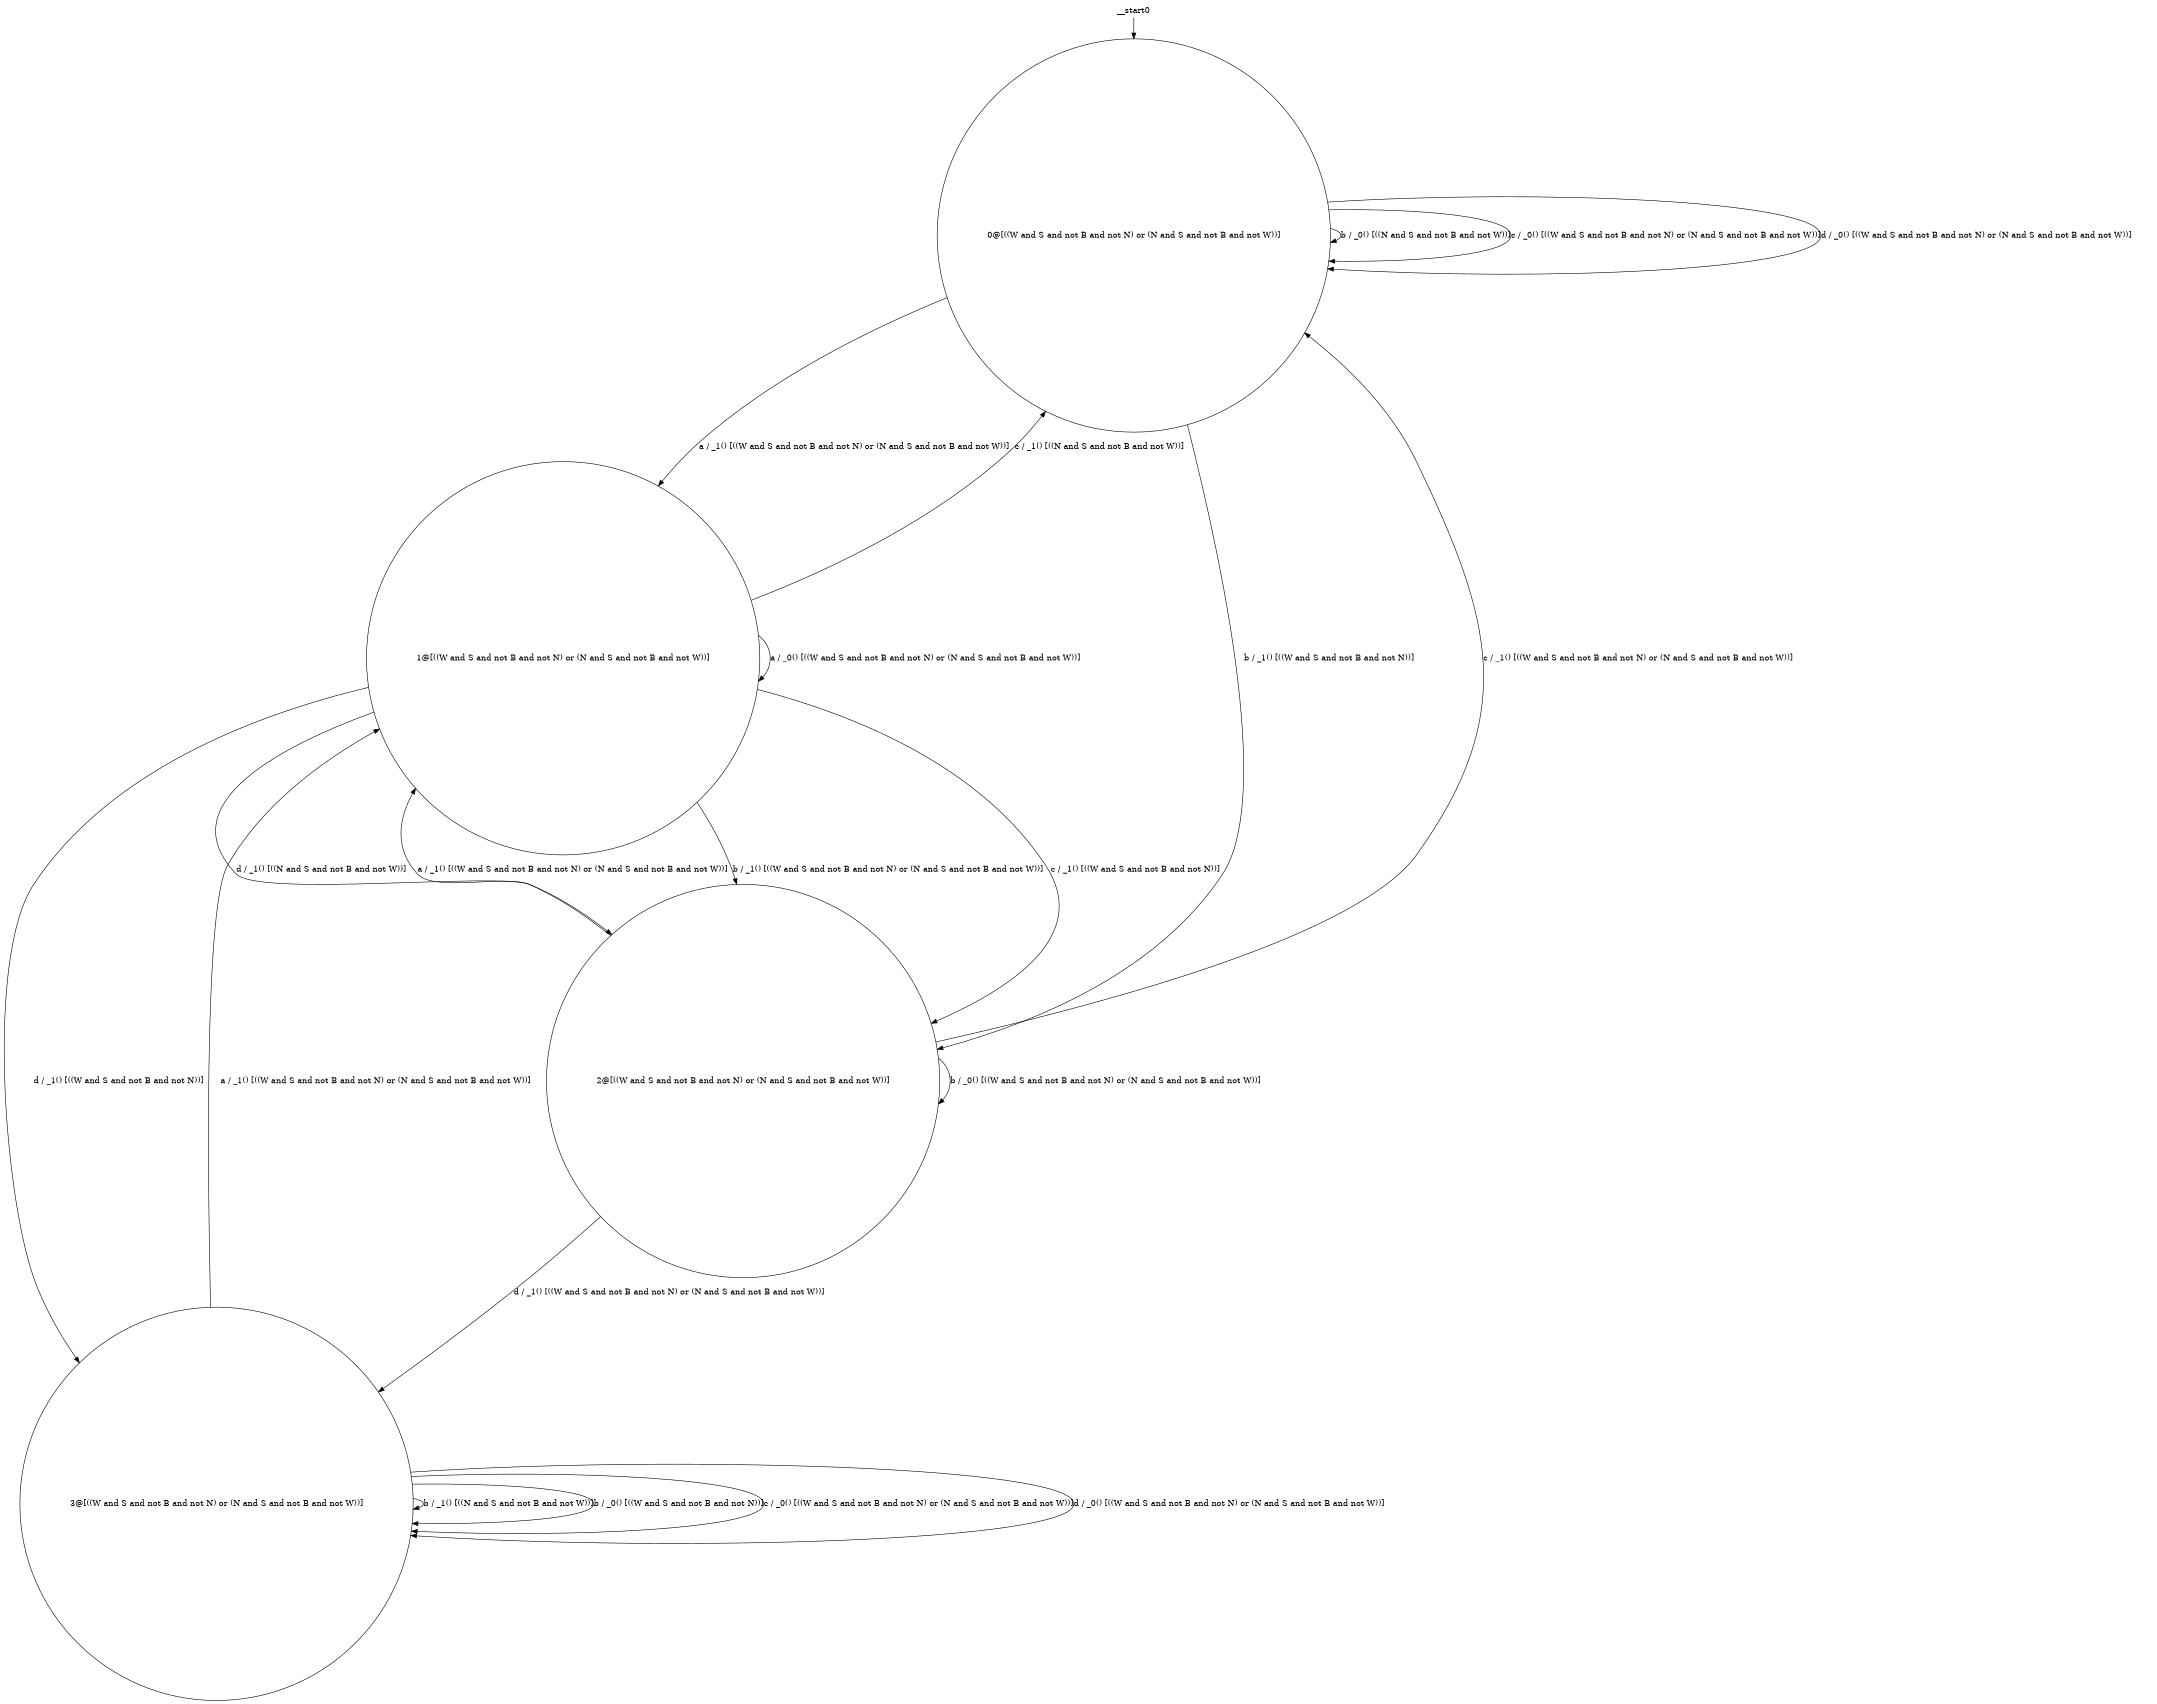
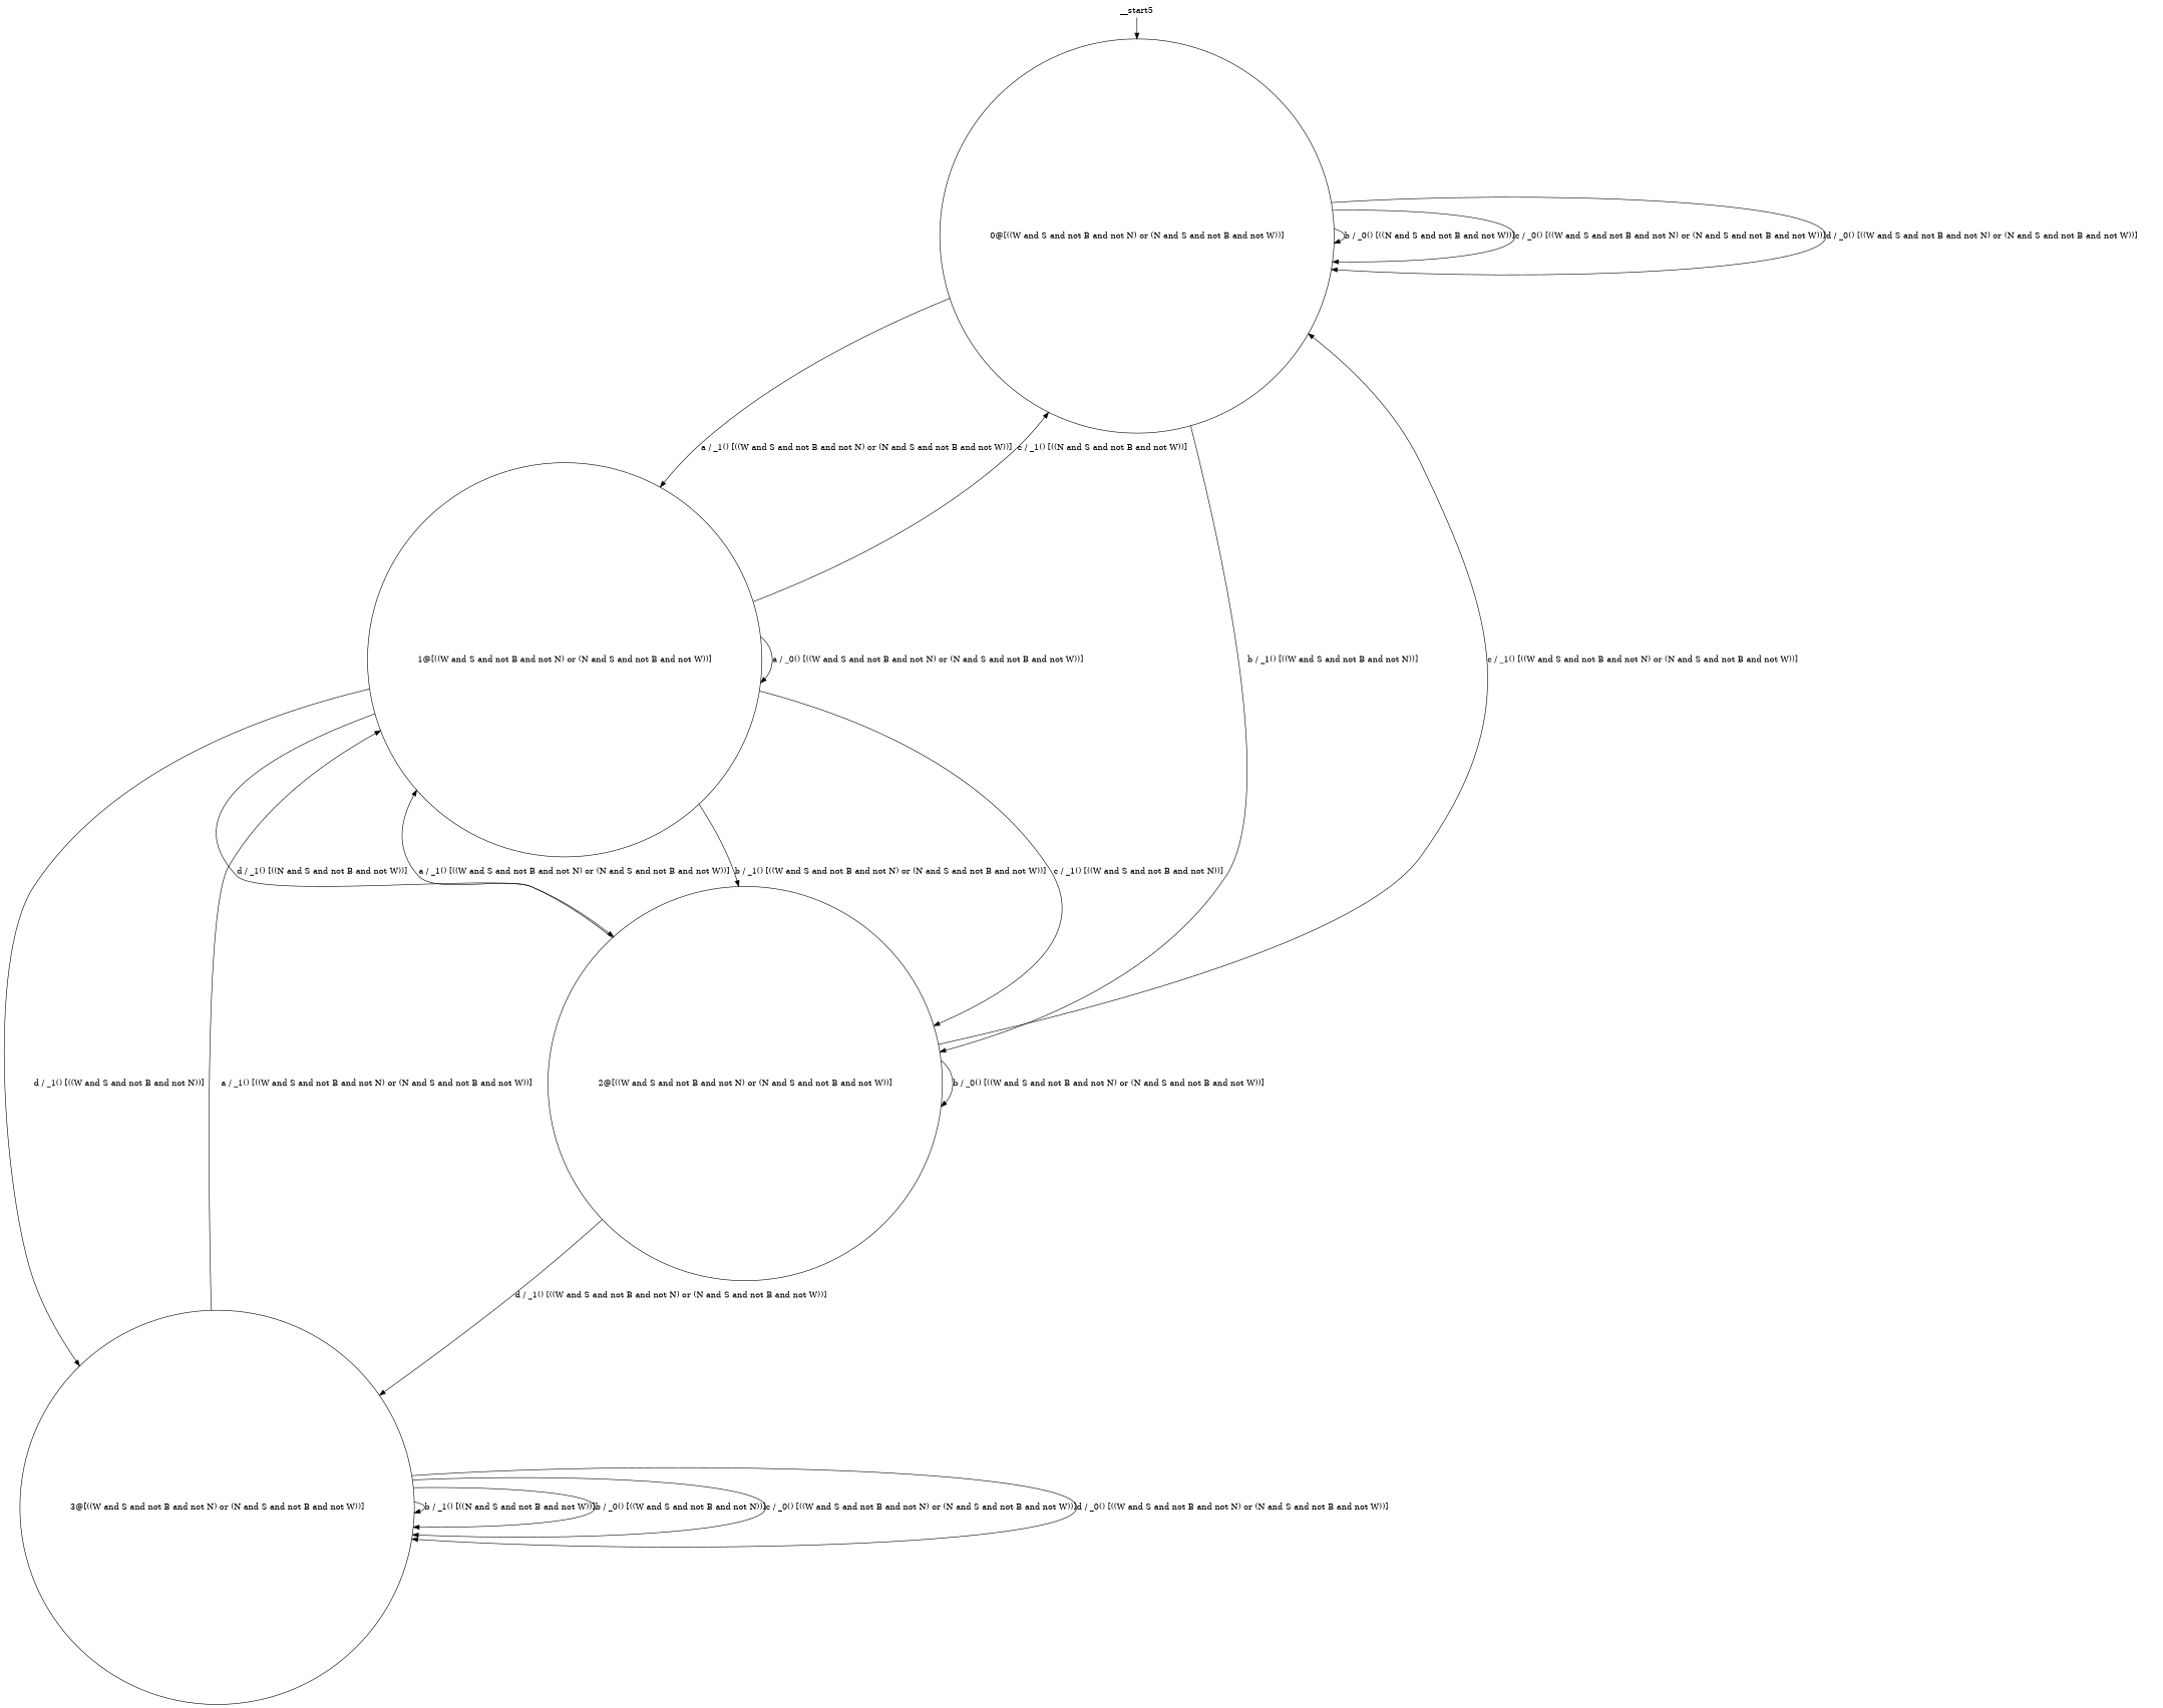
  digraph {
    node [shape=circle]
    edge [lblstyle="above, sloped"]
    n1 [label="0@[((W and S and not B and not N) or (N and S and not B and not W))]"]
    n2 [label="1@[((W and S and not B and not N) or (N and S and not B and not W))]"]
    n3 [label="2@[((W and S and not B and not N) or (N and S and not B and not W))]"]
    n4 [label="3@[((W and S and not B and not N) or (N and S and not B and not W))]"]
-   __start0 [height=0 shape=none width=0]
+   __start0 [height=0 shape=none width=0 label=__start5]
    n1 -> n1 [label="b / _0() [((N and S and not B and not W))]"]
    n1 -> n1 [label="c / _0() [((W and S and not B and not N) or (N and S and not B and not W))]"]
    n1 -> n1 [label="d / _0() [((W and S and not B and not N) or (N and S and not B and not W))]"]
    n1 -> n2 [label="a / _1() [((W and S and not B and not N) or (N and S and not B and not W))]"]
    n1 -> n3 [label="b / _1() [((W and S and not B and not N))]"]
    n2 -> n1 [label="c / _1() [((N and S and not B and not W))]"]
    n2 -> n2 [label="a / _0() [((W and S and not B and not N) or (N and S and not B and not W))]"]
    n2 -> n3 [label="b / _1() [((W and S and not B and not N) or (N and S and not B and not W))]"]
    n2 -> n3 [label="c / _1() [((W and S and not B and not N))]"]
    n2 -> n3 [label="d / _1() [((N and S and not B and not W))]"]
    n2 -> n4 [label="d / _1() [((W and S and not B and not N))]"]
    n3 -> n1 [label="c / _1() [((W and S and not B and not N) or (N and S and not B and not W))]"]
    n3 -> n2 [label="a / _1() [((W and S and not B and not N) or (N and S and not B and not W))]"]
    n3 -> n3 [label="b / _0() [((W and S and not B and not N) or (N and S and not B and not W))]"]
    n3 -> n4 [label="d / _1() [((W and S and not B and not N) or (N and S and not B and not W))]"]
    n4 -> n2 [label="a / _1() [((W and S and not B and not N) or (N and S and not B and not W))]"]
    n4 -> n4 [label="b / _1() [((N and S and not B and not W))]"]
    n4 -> n4 [label="b / _0() [((W and S and not B and not N))]"]
    n4 -> n4 [label="c / _0() [((W and S and not B and not N) or (N and S and not B and not W))]"]
    n4 -> n4 [label="d / _0() [((W and S and not B and not N) or (N and S and not B and not W))]"]
    __start0 -> n1
  }
